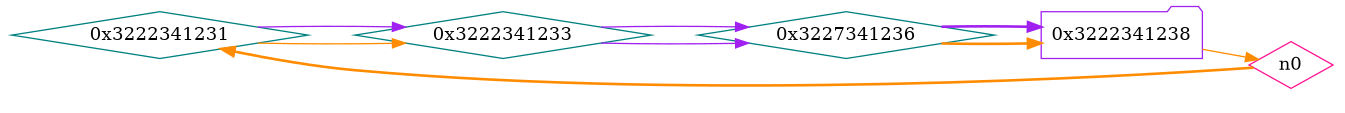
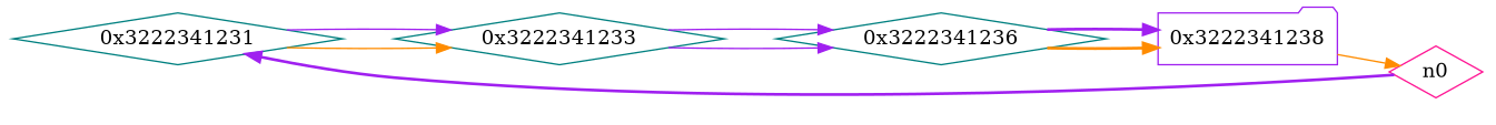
  digraph {
    rankdir=LR
    node [color=teal shape=diamond]
    edge [color=purple style=solid]
    n1 [label="0x3222341231"]
    n2 [label="0x3222341233"]
-   n3 [label="0x3227341236"]
+   n3 [label="0x3222341236"]
    n4 [color=purple label="0x3222341238" shape=folder]
    n0 [color=deeppink]
    n1 -> n2 [color=darkorange]
    n1 -> n2
    n2 -> n3
    n2 -> n3
    n3 -> n4 [color=darkorange style=bold]
    n3 -> n4 [style=bold]
    n4 -> n0 [color=darkorange]
-   n0 -> n1 [color=darkorange style=bold]
+   n0 -> n1 [style=bold]
  }
